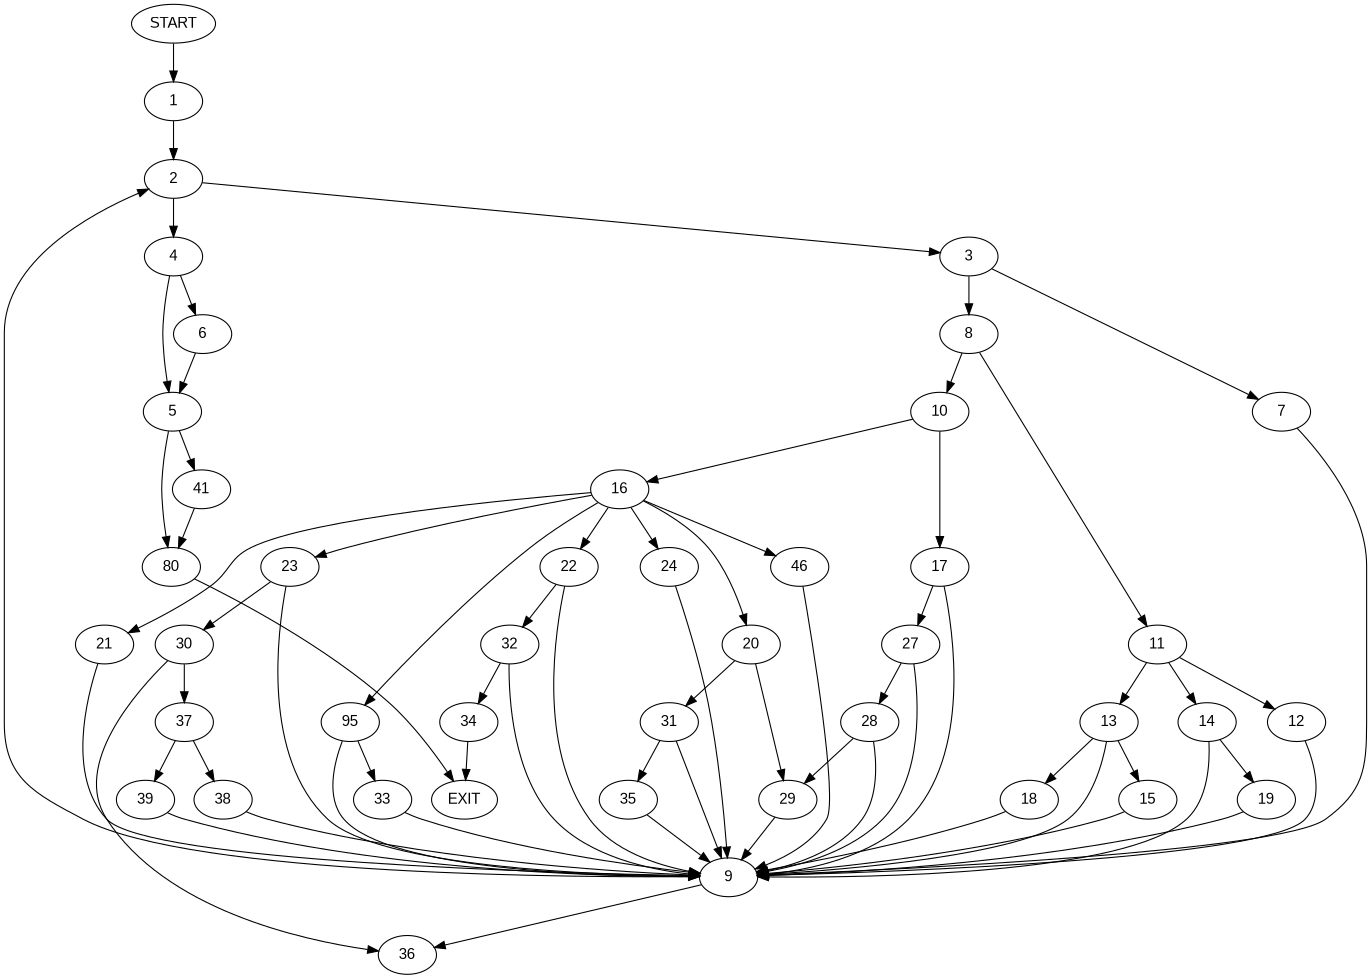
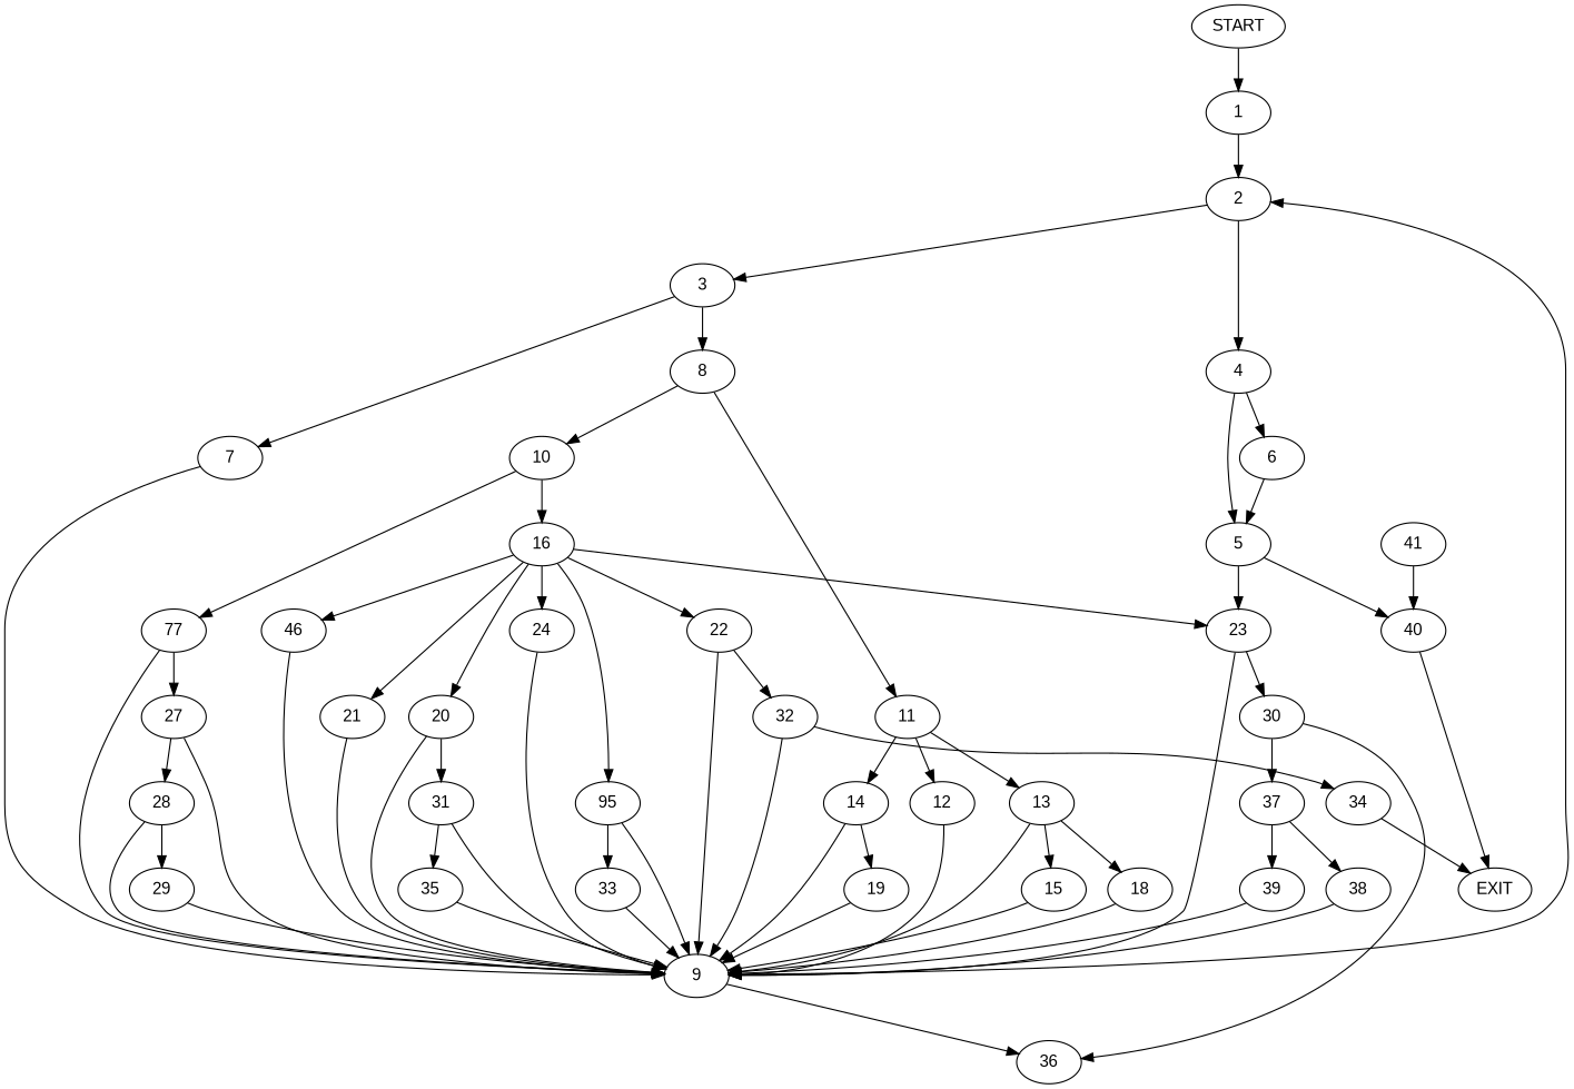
  digraph {
    fontname="Liberation Sans"
    node [fontname="Liberation Sans"]
    edge [fontname="Liberation Sans"]
    n1 [label=START]
    1
    2
    n4 [label=EXIT]
    3
    4
    7
    8
    5
    6
    9
    10
    11
-   40 [label=80]
+   40
    41
    36
    16
-   17
+   17 [label=77]
    12
    13
    14
    20
    21
    22
    23
    24
    n27 [label=95]
    n28 [label=46]
    27
    15
    18
    19
    31
    32
    30
    33
    28
    35
    34
    37
    29
    38
    39
    n1 -> 1
    1 -> 2
    2 -> 3
    2 -> 4
    3 -> 7
    3 -> 8
    4 -> 5
    4 -> 6
    7 -> 9
    8 -> 10
    8 -> 11
    5 -> 40
-   5 -> 41
+   5 -> 23
    6 -> 5
    9 -> 2
    9 -> 36
    10 -> 16
    10 -> 17
    11 -> 12
    11 -> 13
    11 -> 14
    40 -> n4
    41 -> 40
    16 -> 20
    16 -> 21
    16 -> 22
    16 -> 23
    16 -> 24
    16 -> n27
    16 -> n28
    17 -> 9
    17 -> 27
    12 -> 9
    13 -> 9
    13 -> 15
    13 -> 18
    14 -> 9
    14 -> 19
-   20 -> 29
+   20 -> 9
    20 -> 31
    21 -> 9
    22 -> 9
    22 -> 32
    23 -> 9
    23 -> 30
    24 -> 9
    n27 -> 9
    n27 -> 33
    n28 -> 9
    27 -> 9
    27 -> 28
    15 -> 9
    18 -> 9
    19 -> 9
    31 -> 9
    31 -> 35
    32 -> 9
    32 -> 34
    30 -> 36
    30 -> 37
    33 -> 9
    28 -> 9
    28 -> 29
    35 -> 9
    34 -> n4
    37 -> 38
    37 -> 39
    29 -> 9
    38 -> 9
    39 -> 9
  }
